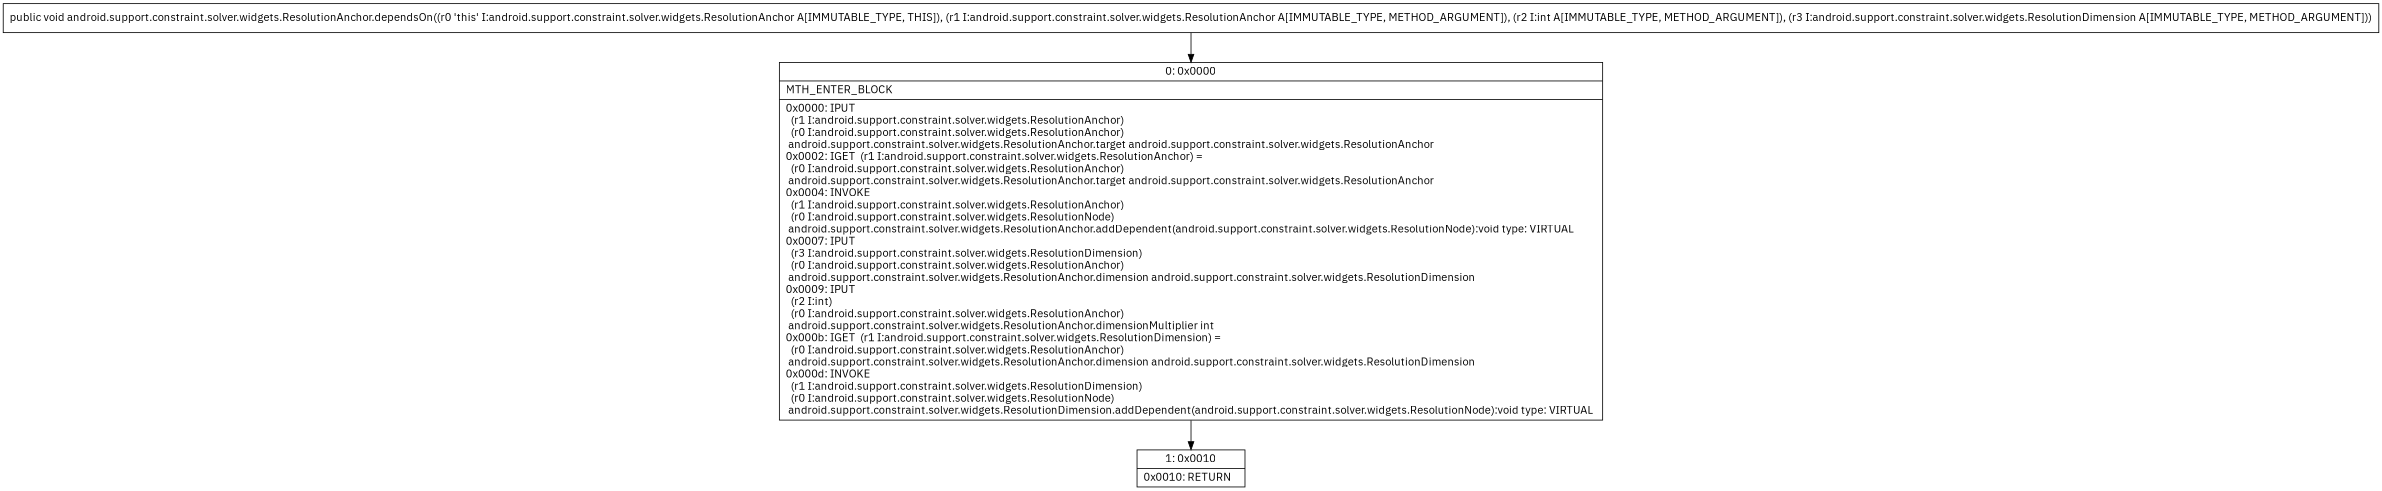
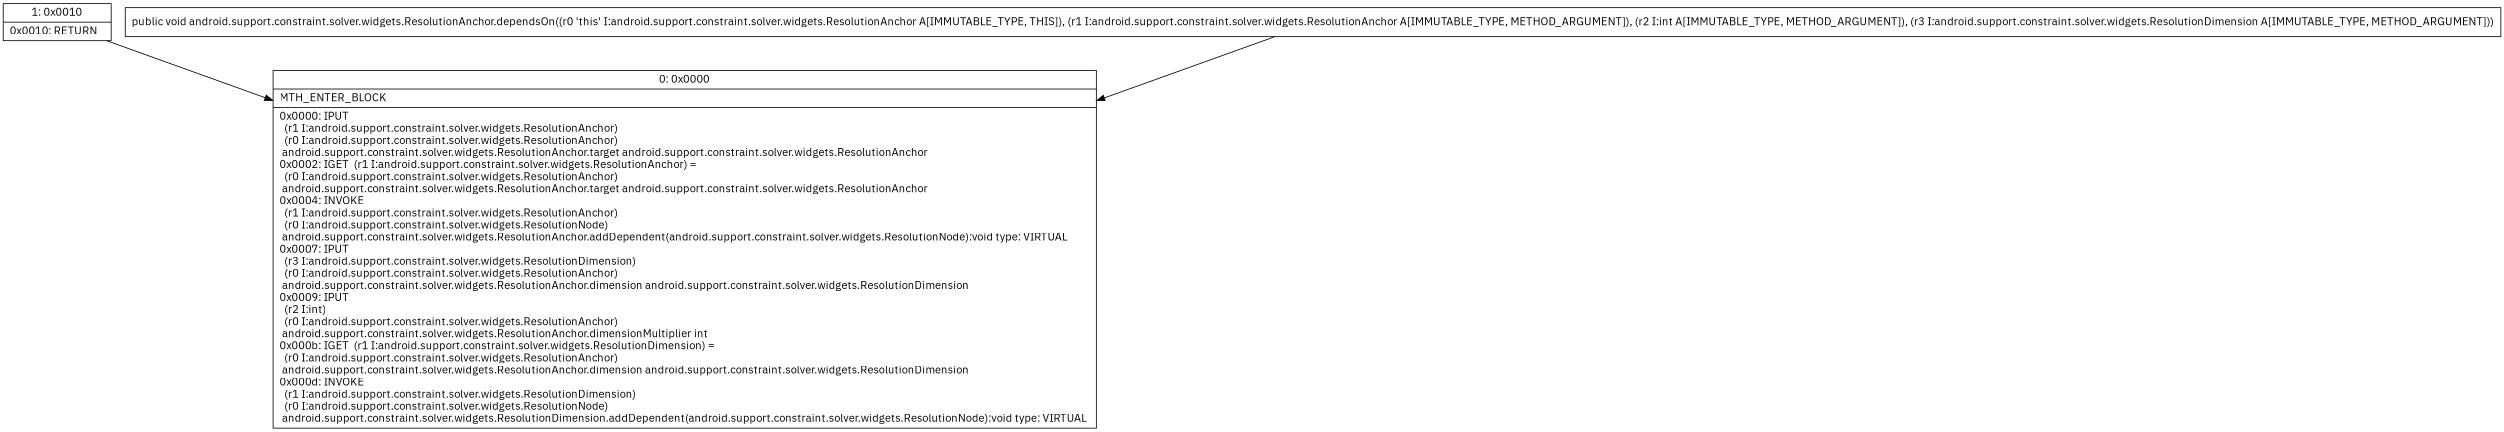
  digraph {
    fontname="IBM Plex Sans"
    node [shape=record fontname="IBM Plex Sans"]
    edge [fontname="IBM Plex Sans"]
    n1 [label="{0\:\ 0x0000|MTH_ENTER_BLOCK\l|0x0000: IPUT  \l  (r1 I:android.support.constraint.solver.widgets.ResolutionAnchor)\l  (r0 I:android.support.constraint.solver.widgets.ResolutionAnchor)\l android.support.constraint.solver.widgets.ResolutionAnchor.target android.support.constraint.solver.widgets.ResolutionAnchor \l0x0002: IGET  (r1 I:android.support.constraint.solver.widgets.ResolutionAnchor) = \l  (r0 I:android.support.constraint.solver.widgets.ResolutionAnchor)\l android.support.constraint.solver.widgets.ResolutionAnchor.target android.support.constraint.solver.widgets.ResolutionAnchor \l0x0004: INVOKE  \l  (r1 I:android.support.constraint.solver.widgets.ResolutionAnchor)\l  (r0 I:android.support.constraint.solver.widgets.ResolutionNode)\l android.support.constraint.solver.widgets.ResolutionAnchor.addDependent(android.support.constraint.solver.widgets.ResolutionNode):void type: VIRTUAL \l0x0007: IPUT  \l  (r3 I:android.support.constraint.solver.widgets.ResolutionDimension)\l  (r0 I:android.support.constraint.solver.widgets.ResolutionAnchor)\l android.support.constraint.solver.widgets.ResolutionAnchor.dimension android.support.constraint.solver.widgets.ResolutionDimension \l0x0009: IPUT  \l  (r2 I:int)\l  (r0 I:android.support.constraint.solver.widgets.ResolutionAnchor)\l android.support.constraint.solver.widgets.ResolutionAnchor.dimensionMultiplier int \l0x000b: IGET  (r1 I:android.support.constraint.solver.widgets.ResolutionDimension) = \l  (r0 I:android.support.constraint.solver.widgets.ResolutionAnchor)\l android.support.constraint.solver.widgets.ResolutionAnchor.dimension android.support.constraint.solver.widgets.ResolutionDimension \l0x000d: INVOKE  \l  (r1 I:android.support.constraint.solver.widgets.ResolutionDimension)\l  (r0 I:android.support.constraint.solver.widgets.ResolutionNode)\l android.support.constraint.solver.widgets.ResolutionDimension.addDependent(android.support.constraint.solver.widgets.ResolutionNode):void type: VIRTUAL \l}"]
    n2 [label="{1\:\ 0x0010|0x0010: RETURN   \l}"]
    n3 [label="{public void android.support.constraint.solver.widgets.ResolutionAnchor.dependsOn((r0 'this' I:android.support.constraint.solver.widgets.ResolutionAnchor A[IMMUTABLE_TYPE, THIS]), (r1 I:android.support.constraint.solver.widgets.ResolutionAnchor A[IMMUTABLE_TYPE, METHOD_ARGUMENT]), (r2 I:int A[IMMUTABLE_TYPE, METHOD_ARGUMENT]), (r3 I:android.support.constraint.solver.widgets.ResolutionDimension A[IMMUTABLE_TYPE, METHOD_ARGUMENT])) }"]
-   n1 -> n2
+   n2 -> n1
    n3 -> n1
  }
